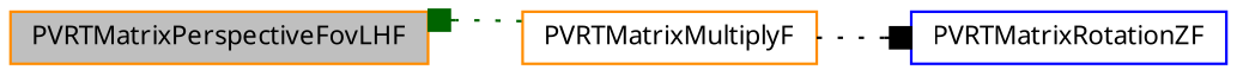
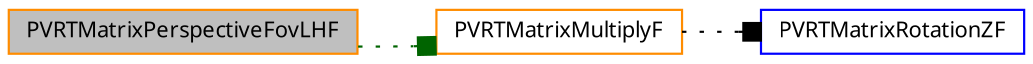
  digraph {
    fontname="Noto Sans"
    rankdir=LR
    node [color=darkorange fillcolor=white fontname="Noto Sans" fontsize=10 shape=record style=filled]
    edge [arrowhead=box fontname="Noto Sans" fontsize=10 labelfontname=Helvetica labelfontsize=10 style=dotted]
    n1 [fillcolor=grey75 fontcolor=black height=0.2 label=PVRTMatrixPerspectiveFovLHF width=0.4]
    n2 [height=0.2 label=PVRTMatrixMultiplyF width=0.4]
    n3 [color=blue height=0.2 label=PVRTMatrixRotationZF width=0.4]
-   n2 -> n1 [color=darkgreen]
+   n1 -> n2 [color=darkgreen]
    n2 -> n3 [color=black]
  }
